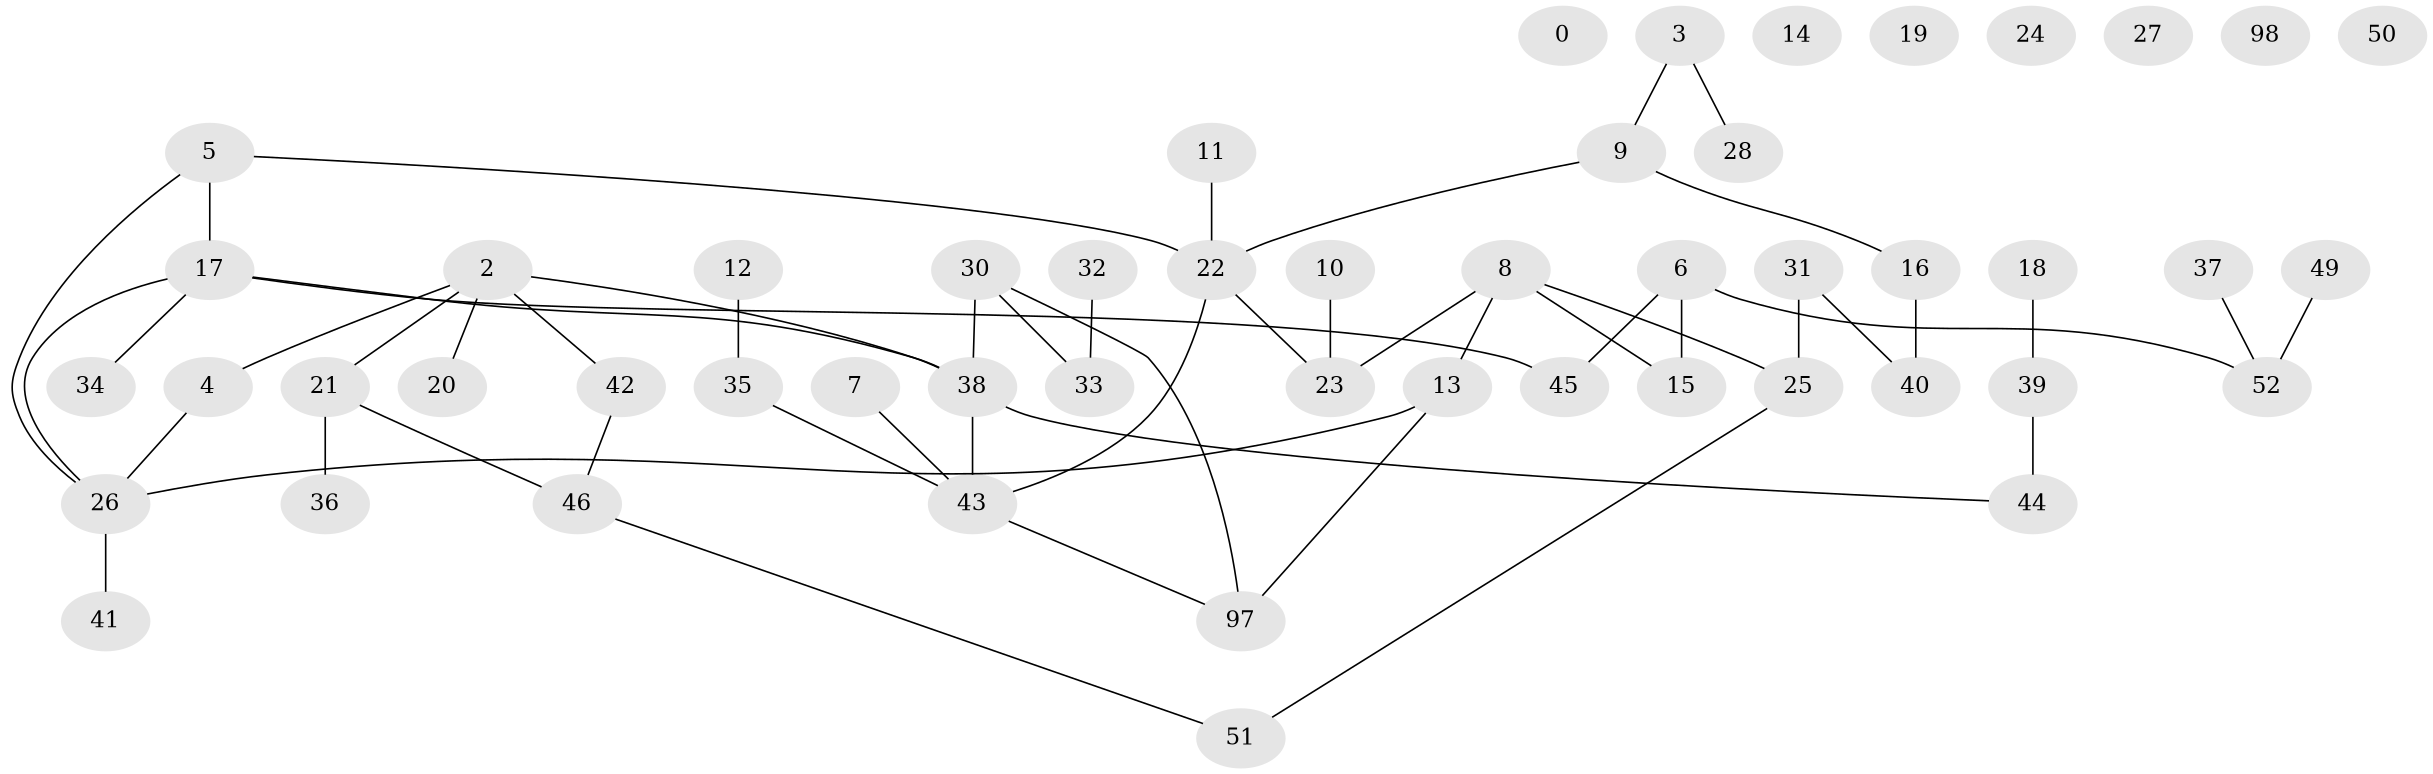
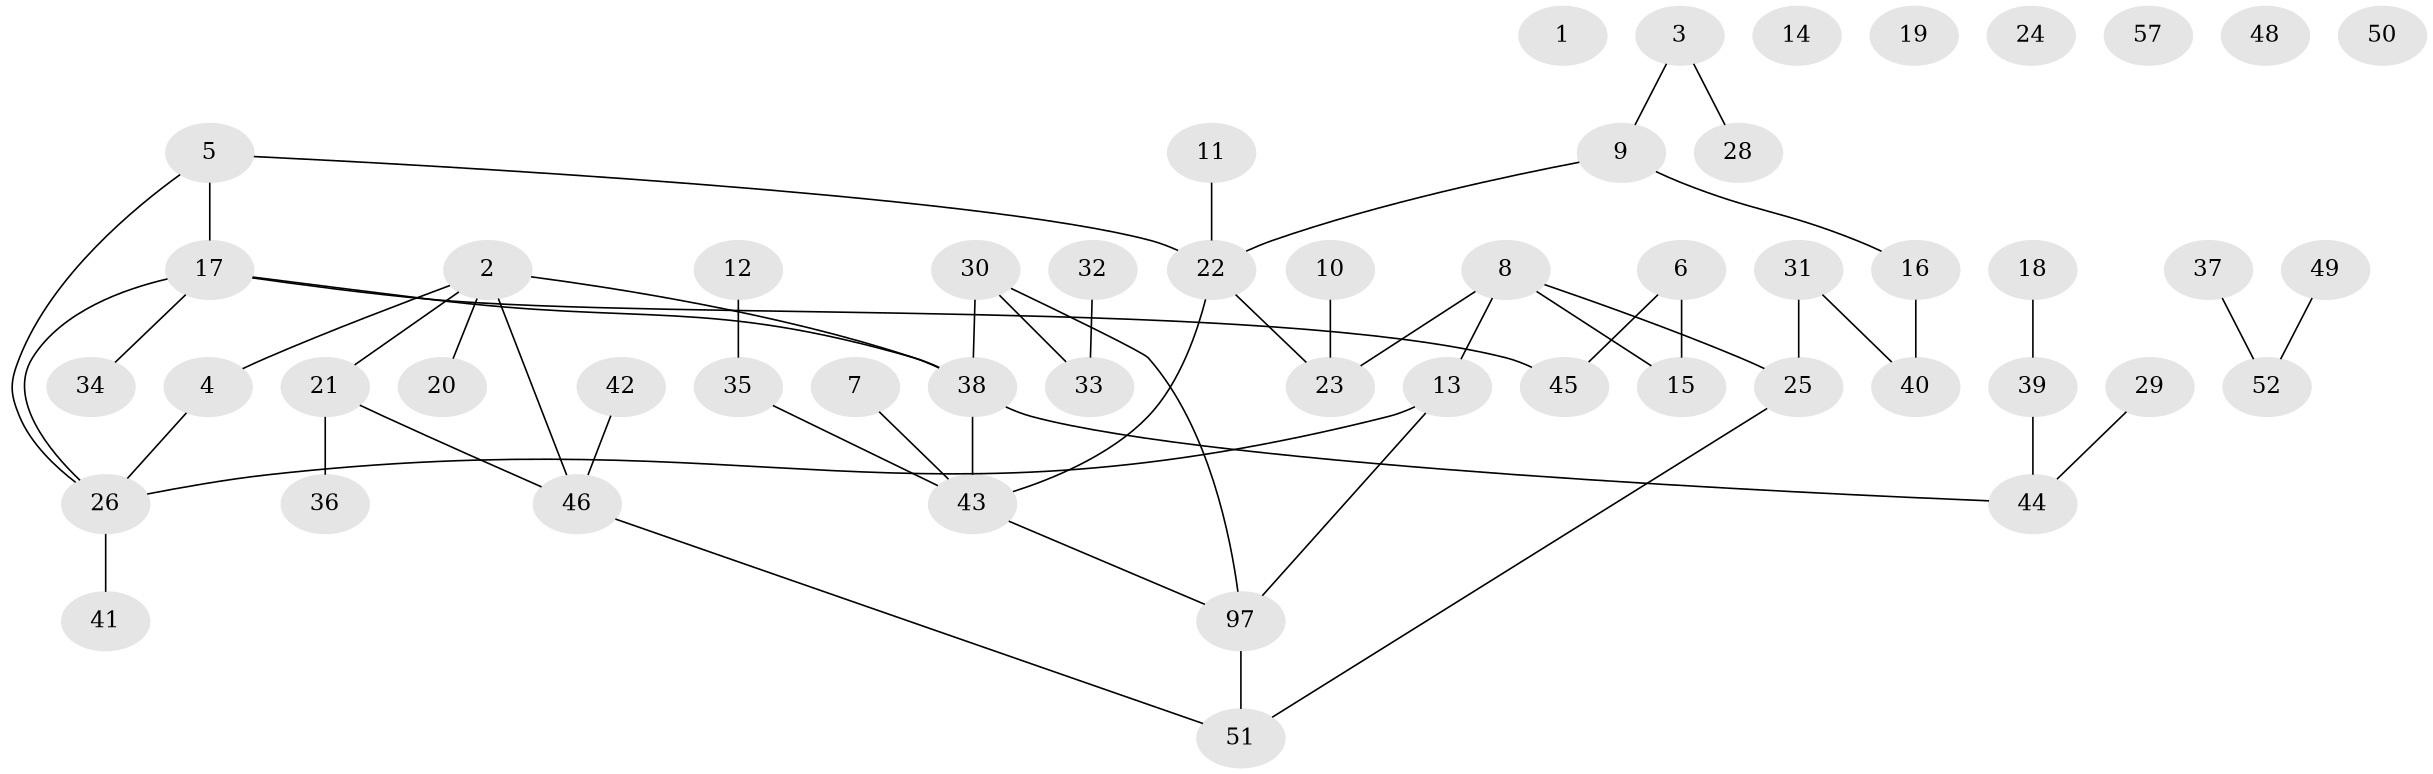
  graph {
    node [color=gray90 style=filled]
-   1 [label=0]
+   1
    2
    4
    20
    21
    38
    42
    26
    36
    46
    44
    43
    3
    9
    28
    22
    16
    41
    5
    17
    45
    34
    23
    6
    15
    52
    7
    n28 [label=97]
    8
    13
    25
    51
    40
    10
    11
    12
    35
    14
    18
    39
    19
    24
-   27
+   27 [label=57]
+   29
    30
    33
    31
    32
    37
-   48 [label=98]
+   48
    49
    50
    2 -- 4
    2 -- 20
    2 -- 21
    2 -- 38
-   2 -- 42
+   2 -- 46
    4 -- 26
    21 -- 36
    21 -- 46
    38 -- 44
    38 -- 43
    42 -- 46
    26 -- 41
    46 -- 51
    43 -- n28
    3 -- 9
    3 -- 28
    9 -- 22
    9 -- 16
    22 -- 43
    22 -- 23
    16 -- 40
    5 -- 26
    5 -- 22
    5 -- 17
    17 -- 38
    17 -- 26
    17 -- 45
    17 -- 34
    6 -- 45
    6 -- 15
-   6 -- 52
    7 -- 43
+   n28 -- 51
    8 -- 23
    8 -- 15
    8 -- 13
    8 -- 25
    13 -- 26
    13 -- n28
    25 -- 51
    10 -- 23
    11 -- 22
    12 -- 35
    35 -- 43
    18 -- 39
    39 -- 44
+   29 -- 44
    30 -- 38
    30 -- n28
    30 -- 33
    31 -- 25
    31 -- 40
    32 -- 33
    37 -- 52
    49 -- 52
  }
